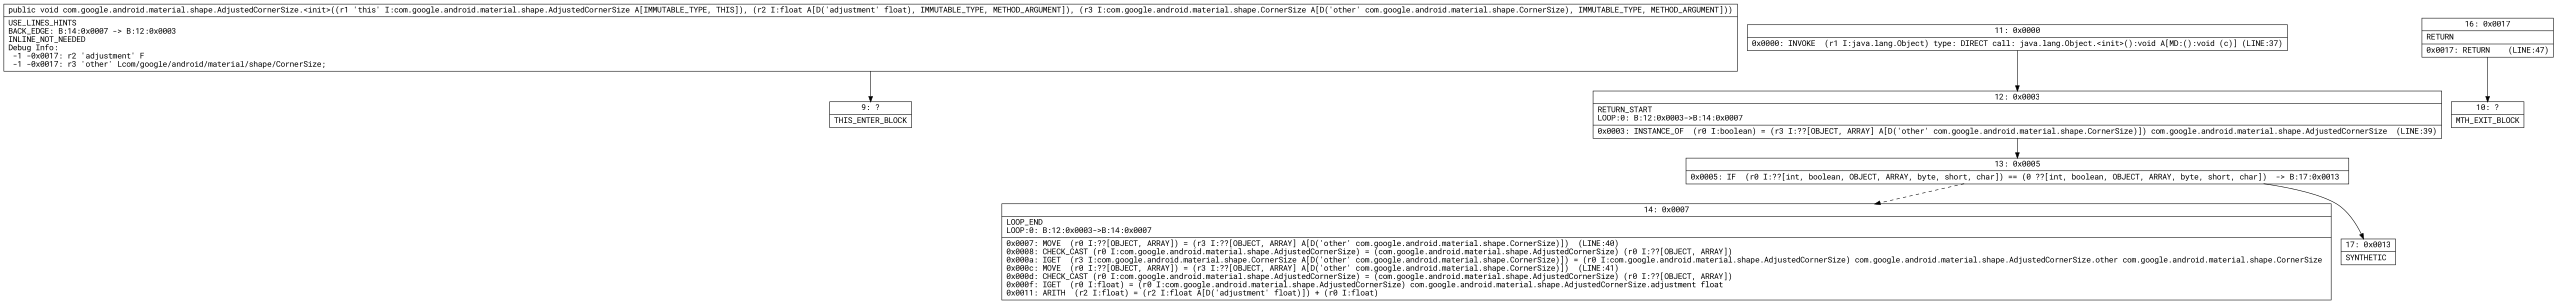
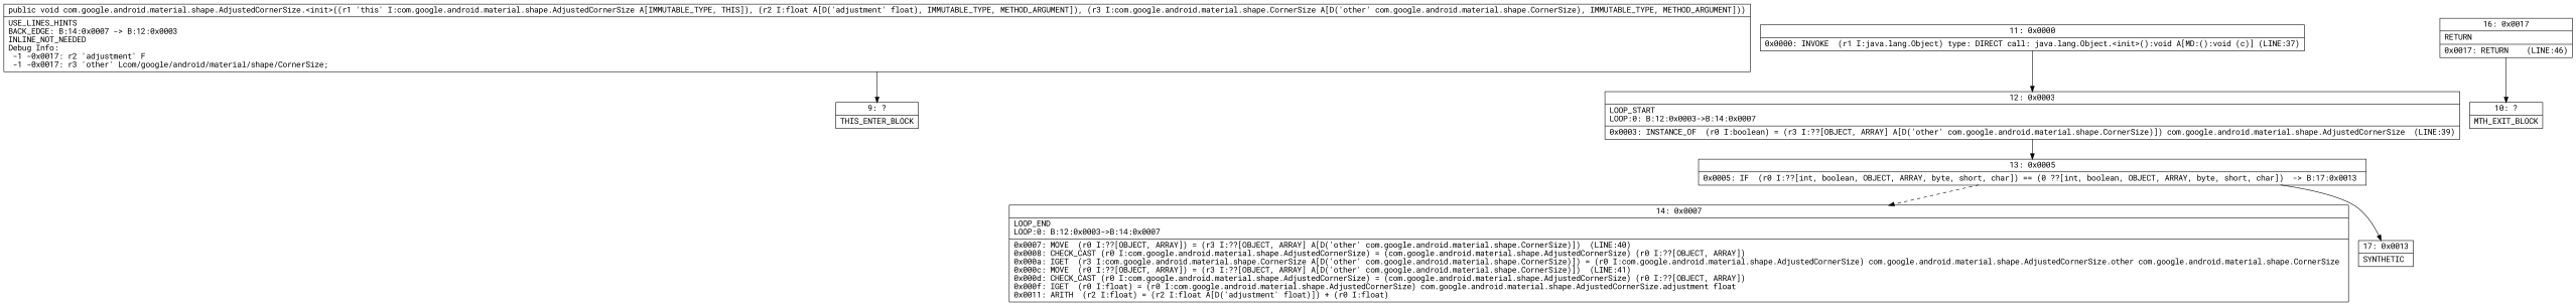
  digraph {
    fontname="Roboto Mono"
    node [fontname="Roboto Mono" shape=record]
    edge [fontname="Roboto Mono"]
    n1 [label="{9\:\ ?|THIS_ENTER_BLOCK\l}"]
    n2 [label="{11\:\ 0x0000|0x0000: INVOKE  (r1 I:java.lang.Object) type: DIRECT call: java.lang.Object.\<init\>():void A[MD:():void (c)] (LINE:37)\l}"]
-   n3 [label="{12\:\ 0x0003|RETURN_START\lLOOP:0: B:12:0x0003\-\>B:14:0x0007\l|0x0003: INSTANCE_OF  (r0 I:boolean) = (r3 I:??[OBJECT, ARRAY] A[D('other' com.google.android.material.shape.CornerSize)]) com.google.android.material.shape.AdjustedCornerSize  (LINE:39)\l}"]
+   n3 [label="{12\:\ 0x0003|LOOP_START\lLOOP:0: B:12:0x0003\-\>B:14:0x0007\l|0x0003: INSTANCE_OF  (r0 I:boolean) = (r3 I:??[OBJECT, ARRAY] A[D('other' com.google.android.material.shape.CornerSize)]) com.google.android.material.shape.AdjustedCornerSize  (LINE:39)\l}"]
    n4 [label="{13\:\ 0x0005|0x0005: IF  (r0 I:??[int, boolean, OBJECT, ARRAY, byte, short, char]) == (0 ??[int, boolean, OBJECT, ARRAY, byte, short, char])  \-\> B:17:0x0013 \l}"]
    n5 [label="{14\:\ 0x0007|LOOP_END\lLOOP:0: B:12:0x0003\-\>B:14:0x0007\l|0x0007: MOVE  (r0 I:??[OBJECT, ARRAY]) = (r3 I:??[OBJECT, ARRAY] A[D('other' com.google.android.material.shape.CornerSize)])  (LINE:40)\l0x0008: CHECK_CAST (r0 I:com.google.android.material.shape.AdjustedCornerSize) = (com.google.android.material.shape.AdjustedCornerSize) (r0 I:??[OBJECT, ARRAY]) \l0x000a: IGET  (r3 I:com.google.android.material.shape.CornerSize A[D('other' com.google.android.material.shape.CornerSize)]) = (r0 I:com.google.android.material.shape.AdjustedCornerSize) com.google.android.material.shape.AdjustedCornerSize.other com.google.android.material.shape.CornerSize \l0x000c: MOVE  (r0 I:??[OBJECT, ARRAY]) = (r3 I:??[OBJECT, ARRAY] A[D('other' com.google.android.material.shape.CornerSize)])  (LINE:41)\l0x000d: CHECK_CAST (r0 I:com.google.android.material.shape.AdjustedCornerSize) = (com.google.android.material.shape.AdjustedCornerSize) (r0 I:??[OBJECT, ARRAY]) \l0x000f: IGET  (r0 I:float) = (r0 I:com.google.android.material.shape.AdjustedCornerSize) com.google.android.material.shape.AdjustedCornerSize.adjustment float \l0x0011: ARITH  (r2 I:float) = (r2 I:float A[D('adjustment' float)]) + (r0 I:float) \l}"]
    n6 [label="{17\:\ 0x0013|SYNTHETIC\l}"]
-   n7 [label="{16\:\ 0x0017|RETURN\l|0x0017: RETURN    (LINE:47)\l}"]
+   n7 [label="{16\:\ 0x0017|RETURN\l|0x0017: RETURN    (LINE:46)\l}"]
    n8 [label="{10\:\ ?|MTH_EXIT_BLOCK\l}"]
    n9 [label="{public void com.google.android.material.shape.AdjustedCornerSize.\<init\>((r1 'this' I:com.google.android.material.shape.AdjustedCornerSize A[IMMUTABLE_TYPE, THIS]), (r2 I:float A[D('adjustment' float), IMMUTABLE_TYPE, METHOD_ARGUMENT]), (r3 I:com.google.android.material.shape.CornerSize A[D('other' com.google.android.material.shape.CornerSize), IMMUTABLE_TYPE, METHOD_ARGUMENT]))  | USE_LINES_HINTS\lBACK_EDGE: B:14:0x0007 \-\> B:12:0x0003\lINLINE_NOT_NEEDED\lDebug Info:\l  \-1 \-0x0017: r2 'adjustment' F\l  \-1 \-0x0017: r3 'other' Lcom\/google\/android\/material\/shape\/CornerSize;\l}"]
    n2 -> n3
    n3 -> n4
    n4 -> n5 [style=dashed]
    n4 -> n6
    n7 -> n8
    n9 -> n1
  }
